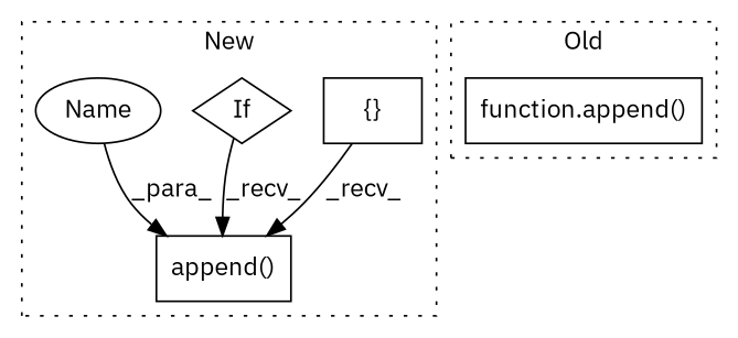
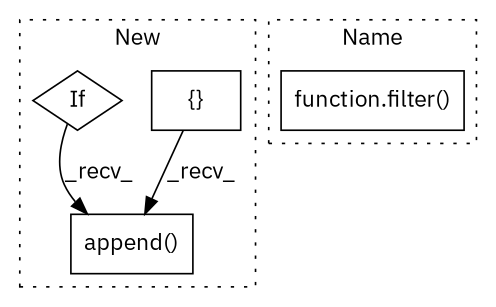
  digraph {
    fontname="IBM Plex Sans"
    node [a=75 fontname="IBM Plex Sans" shape=box]
    edge [fontname="IBM Plex Sans"]
    n1 [l="40,1" label="append()" s="25695,25737"]
    n2 [a=59 l="2,1" label="{}" s="25359,25359"]
    n3 [a=96 l=0 label=If s=25631 shape=diamond]
-   n4 [a=87 l=2 label=Name s=25735 shape=ellipse]
-   n5 [l="7,1" label="function.append()" s="25486,25549"]
+   n5 [l="7,1" label="function.filter()" s="25486,25549"]
    subgraph cluster_1 {
      label=New
      style=dotted
      n1
      n2
      n3
-     n4
    }
    subgraph cluster_2 {
-     label=Old
+     label=Name
      style=dotted
      n5
    }
    n2 -> n1 [label=_recv_]
    n3 -> n1 [label=_recv_]
-   n4 -> n1 [label=_para_]
  }
